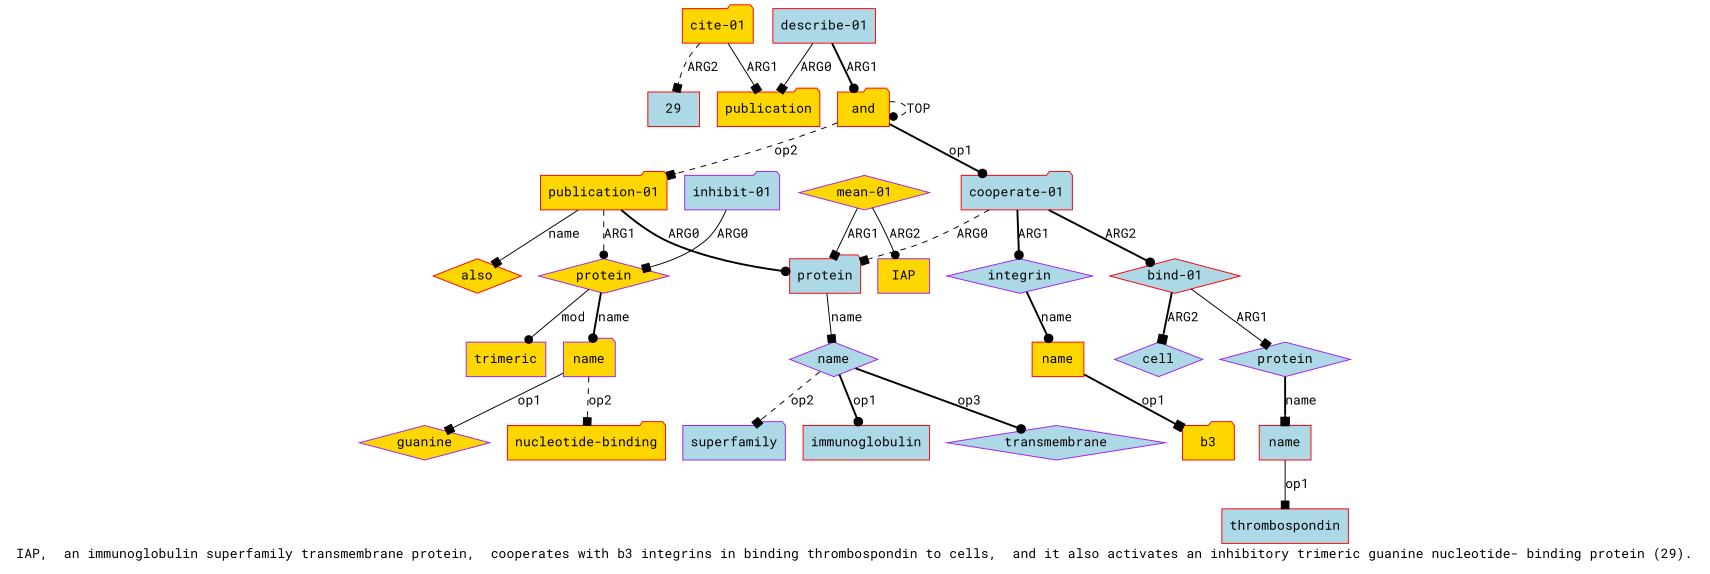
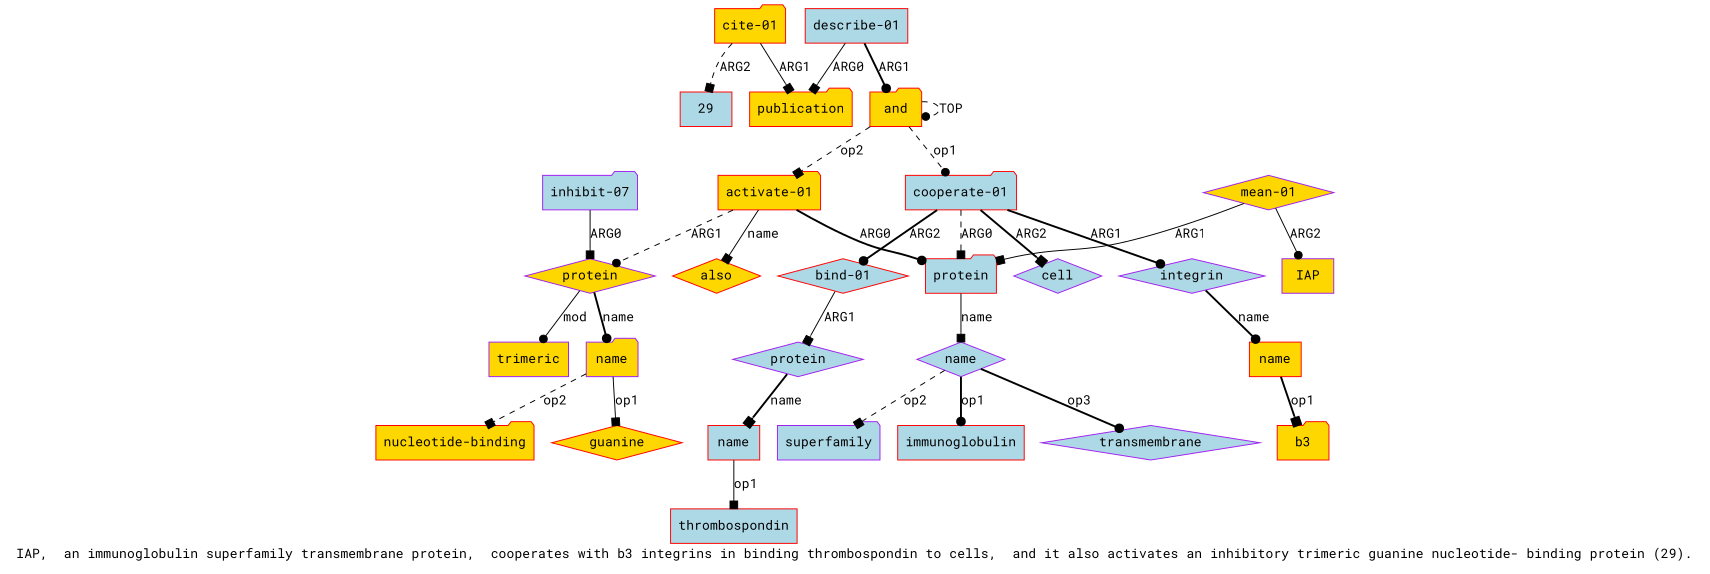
  digraph {
    fontname="Roboto Mono"
    label="IAP,  an immunoglobulin superfamily transmembrane protein,  cooperates with b3 integrins in binding thrombospondin to cells,  and it also activates an inhibitory trimeric guanine nucleotide- binding protein (29)."
    node [color=red fillcolor=lightblue fontname="Roboto Mono" gold_ind=-1 gold_label=name shape=folder style=filled test_ind=-1 test_label=name]
    edge [arrowhead=box color=black fontname="Roboto Mono" gold_label=ARG1 style=solid test_label=ARG1]
    n1 [fillcolor=gold gold_ind=20 gold_label="cite-01" label="cite-01" test_ind=20 test_label="cite-01"]
    n2 [gold_label=29 label=29 shape=box test_label=29]
    n3 [fillcolor=gold gold_ind=19 gold_label=publication label=publication test_ind=19 test_label=publication]
    n4 [fillcolor=gold gold_label="nucleotide-binding" label="nucleotide-binding" test_label="nucleotide-binding"]
    n5 [gold_label=thrombospondin label=thrombospondin shape=box test_label=thrombospondin]
    n6 [color=purple gold_label=transmembrane label=transmembrane shape=diamond test_label=transmembrane]
    n7 [color=purple gold_label=superfamily label=superfamily test_label=superfamily]
    n8 [color=purple fillcolor=gold gold_ind=15 gold_label=trimeric label=trimeric shape=box test_ind=15 test_label=trimeric]
    n9 [color=purple fillcolor=gold gold_ind=14 label=name test_ind=14]
-   n10 [color=purple fillcolor=gold gold_label=guanine label=guanine shape=diamond test_label=guanine]
+   n10 [fillcolor=gold gold_label=guanine label=guanine shape=diamond test_label=guanine]
    n11 [fillcolor=gold gold_ind=17 gold_label=also label=also shape=diamond test_ind=17 test_label=also]
-   n12 [color=purple gold_ind=16 gold_label="inhibit-01" label="inhibit-01" test_ind=16 test_label="inhibit-01"]
+   n12 [color=purple gold_ind=16 gold_label="inhibit-01" label="inhibit-07" test_ind=16 test_label="inhibit-01"]
    n13 [color=purple fillcolor=gold gold_ind=13 gold_label=protein label=protein shape=diamond test_ind=13 test_label=protein]
    n14 [color=purple gold_ind=11 gold_label=cell label=cell shape=diamond test_ind=11 test_label=cell]
    n15 [gold_ind=10 label=name shape=box test_ind=10]
-   n16 [fillcolor=gold gold_ind=12 gold_label="activate-01" label="publication-01" test_ind=12 test_label="activate-01"]
+   n16 [fillcolor=gold gold_ind=12 gold_label="activate-01" label="activate-01" test_ind=12 test_label="activate-01"]
    n17 [gold_ind=2 gold_label=protein label=protein test_ind=2 test_label=protein]
    n18 [color=purple gold_ind=3 label=name shape=diamond test_ind=3]
    n19 [gold_label=immunoglobulin label=immunoglobulin shape=box test_label=immunoglobulin]
    n20 [gold_ind=18 gold_label="describe-01" label="describe-01" shape=box test_ind=18 test_label="describe-01"]
    n21 [fillcolor=gold gold_ind=0 gold_label=and label=and test_ind=0 test_label=and]
    n22 [gold_ind=1 gold_label="cooperate-01" label="cooperate-01" test_ind=1 test_label="cooperate-01"]
    n23 [color=purple gold_ind=6 gold_label=integrin label=integrin shape=diamond test_ind=6 test_label=integrin]
    n24 [gold_ind=8 gold_label="bind-01" label="bind-01" shape=diamond test_ind=8 test_label="bind-01"]
    n25 [fillcolor=gold gold_ind=7 label=name shape=box test_ind=7]
    n26 [color=purple gold_ind=9 gold_label=protein label=protein shape=diamond test_ind=9 test_label=protein]
    n27 [fillcolor=gold gold_label=b3 label=b3 test_label=b3]
    n28 [color=purple fillcolor=gold gold_ind=5 gold_label=IAP label=IAP shape=box test_ind=5 test_label=IAP]
    n29 [color=purple fillcolor=gold gold_ind=4 gold_label="mean-01" label="mean-01" shape=diamond test_ind=4 test_label="mean-01"]
    n1 -> n2 [gold_label=ARG2 label=ARG2 style=dashed test_label=ARG2]
    n1 -> n3 [label=ARG1]
    n9 -> n4 [gold_label=op2 label=op2 style=dashed test_label=op2]
    n9 -> n10 [gold_label=op1 label=op1 test_label=op1]
    n12 -> n13 [gold_label=ARG0 label=ARG0 test_label=ARG0]
    n13 -> n8 [arrowhead=dot gold_label=mod label=mod test_label=mod]
    n13 -> n9 [arrowhead=dot gold_label=name label=name style=bold test_label=name]
    n15 -> n5 [gold_label=op1 label=op1 test_label=op1]
    n16 -> n11 [gold_label=mod label=name test_label=mod]
    n16 -> n13 [arrowhead=dot label=ARG1 style=dashed]
    n16 -> n17 [arrowhead=dot gold_label=ARG0 label=ARG0 style=bold test_label=ARG0]
    n17 -> n18 [gold_label=name label=name test_label=name]
    n18 -> n6 [arrowhead=dot gold_label=op3 label=op3 style=bold test_label=op3]
    n18 -> n7 [gold_label=op2 label=op2 style=dashed test_label=op2]
    n18 -> n19 [arrowhead=dot gold_label=op1 label=op1 style=bold test_label=op1]
    n20 -> n3 [gold_label=ARG0 label=ARG0 test_label=ARG0]
    n20 -> n21 [arrowhead=dot label=ARG1 style=bold]
    n21 -> n16 [gold_label=op2 label=op2 style=dashed test_label=op2]
    n21 -> n21 [arrowhead=dot gold_label=TOP label=TOP style=dashed test_label=TOP]
-   n21 -> n22 [arrowhead=dot gold_label=op1 label=op1 style=bold test_label=op1]
+   n21 -> n22 [arrowhead=dot gold_label=op1 label=op1 style=dashed test_label=op1]
    n22 -> n17 [gold_label=ARG0 label=ARG0 style=dashed test_label=ARG0]
    n22 -> n23 [arrowhead=dot label=ARG1 style=bold]
    n22 -> n24 [arrowhead=dot gold_label=ARG2 label=ARG2 style=bold test_label=ARG2]
    n23 -> n25 [arrowhead=dot gold_label=name label=name style=bold test_label=name]
-   n24 -> n14 [gold_label=ARG2 label=ARG2 style=bold test_label=ARG2]
+   n22 -> n14 [gold_label=ARG2 label=ARG2 style=bold test_label=ARG2]
    n24 -> n26 [label=ARG1]
    n25 -> n27 [gold_label=op1 label=op1 style=bold test_label=op1]
    n26 -> n15 [gold_label=name label=name style=bold test_label=name]
    n29 -> n17 [label=ARG1]
    n29 -> n28 [arrowhead=dot gold_label=ARG2 label=ARG2 test_label=ARG2]
  }
